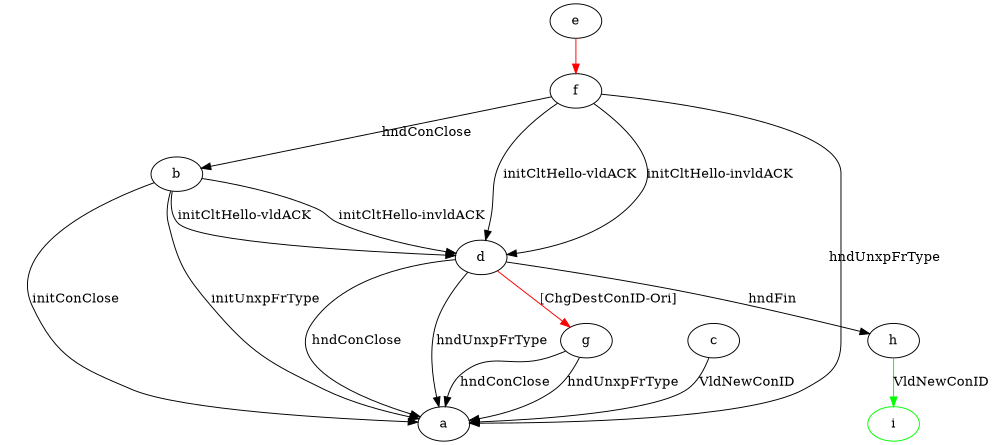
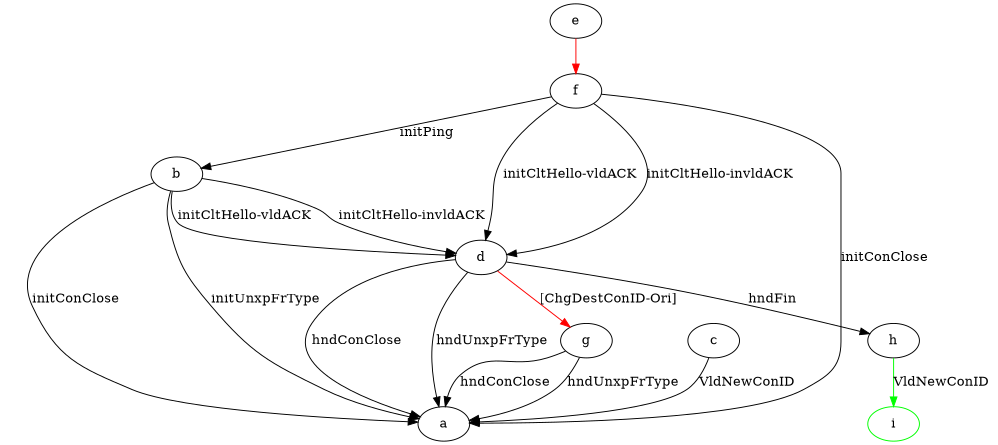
  digraph {
    b
    a
    d
    g
    h
    i [color=green]
    c
    e
    f
    b -> a [label="initConClose "]
    b -> a [label="initUnxpFrType "]
    b -> d [label="initCltHello-vldACK "]
    b -> d [label="initCltHello-invldACK "]
    d -> a [label="hndConClose "]
    d -> a [label="hndUnxpFrType "]
    d -> g [color=red label="[ChgDestConID-Ori] "]
    d -> h [label="hndFin "]
    g -> a [label="hndConClose "]
    g -> a [label="hndUnxpFrType "]
    h -> i [color=green label="VldNewConID "]
    c -> a [label="VldNewConID "]
    e -> f [color=red]
-   f -> b [label="hndConClose "]
-   f -> a [label="hndUnxpFrType "]
+   f -> b [label="initPing "]
+   f -> a [label="initConClose "]
    f -> d [label="initCltHello-vldACK "]
    f -> d [label="initCltHello-invldACK "]
  }
